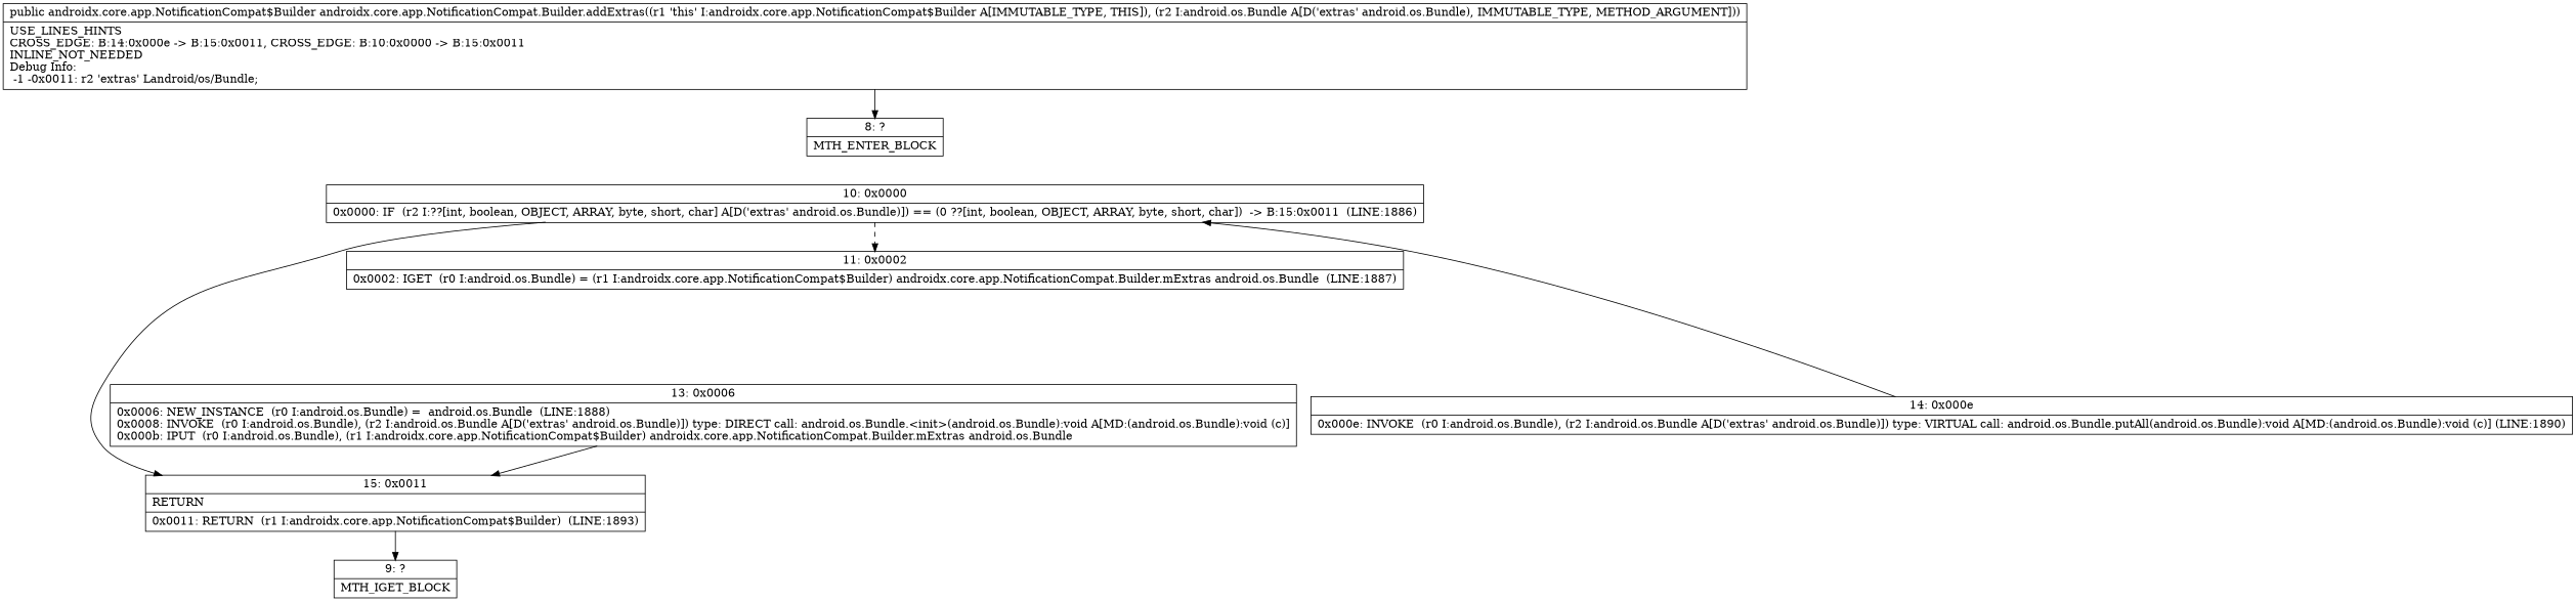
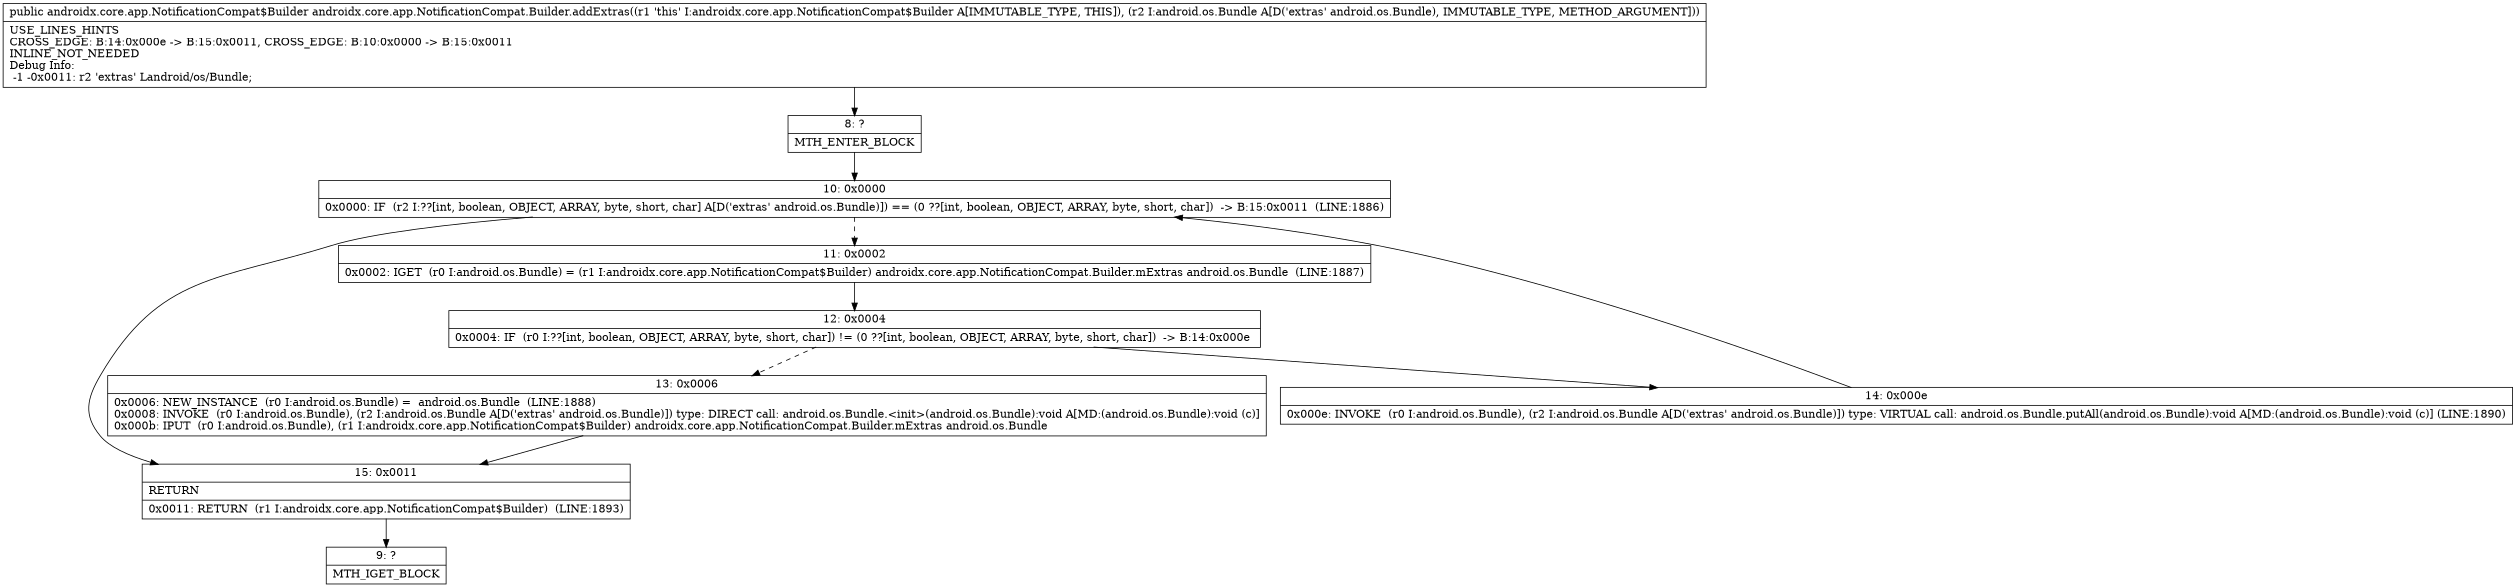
  digraph {
    node [shape=record]
    n1 [label="{8\:\ ?|MTH_ENTER_BLOCK\l}"]
    n2 [label="{10\:\ 0x0000|0x0000: IF  (r2 I:??[int, boolean, OBJECT, ARRAY, byte, short, char] A[D('extras' android.os.Bundle)]) == (0 ??[int, boolean, OBJECT, ARRAY, byte, short, char])  \-\> B:15:0x0011  (LINE:1886)\l}"]
    n3 [label="{11\:\ 0x0002|0x0002: IGET  (r0 I:android.os.Bundle) = (r1 I:androidx.core.app.NotificationCompat$Builder) androidx.core.app.NotificationCompat.Builder.mExtras android.os.Bundle  (LINE:1887)\l}"]
    n4 [label="{15\:\ 0x0011|RETURN\l|0x0011: RETURN  (r1 I:androidx.core.app.NotificationCompat$Builder)  (LINE:1893)\l}"]
+   n5 [label="{12\:\ 0x0004|0x0004: IF  (r0 I:??[int, boolean, OBJECT, ARRAY, byte, short, char]) != (0 ??[int, boolean, OBJECT, ARRAY, byte, short, char])  \-\> B:14:0x000e \l}"]
    n6 [label="{9\:\ ?|MTH_IGET_BLOCK\l}"]
    n7 [label="{13\:\ 0x0006|0x0006: NEW_INSTANCE  (r0 I:android.os.Bundle) =  android.os.Bundle  (LINE:1888)\l0x0008: INVOKE  (r0 I:android.os.Bundle), (r2 I:android.os.Bundle A[D('extras' android.os.Bundle)]) type: DIRECT call: android.os.Bundle.\<init\>(android.os.Bundle):void A[MD:(android.os.Bundle):void (c)]\l0x000b: IPUT  (r0 I:android.os.Bundle), (r1 I:androidx.core.app.NotificationCompat$Builder) androidx.core.app.NotificationCompat.Builder.mExtras android.os.Bundle \l}"]
    n8 [label="{14\:\ 0x000e|0x000e: INVOKE  (r0 I:android.os.Bundle), (r2 I:android.os.Bundle A[D('extras' android.os.Bundle)]) type: VIRTUAL call: android.os.Bundle.putAll(android.os.Bundle):void A[MD:(android.os.Bundle):void (c)] (LINE:1890)\l}"]
    n9 [label="{public androidx.core.app.NotificationCompat$Builder androidx.core.app.NotificationCompat.Builder.addExtras((r1 'this' I:androidx.core.app.NotificationCompat$Builder A[IMMUTABLE_TYPE, THIS]), (r2 I:android.os.Bundle A[D('extras' android.os.Bundle), IMMUTABLE_TYPE, METHOD_ARGUMENT]))  | USE_LINES_HINTS\lCROSS_EDGE: B:14:0x000e \-\> B:15:0x0011, CROSS_EDGE: B:10:0x0000 \-\> B:15:0x0011\lINLINE_NOT_NEEDED\lDebug Info:\l  \-1 \-0x0011: r2 'extras' Landroid\/os\/Bundle;\l}"]
+   n1 -> n2
    n2 -> n3 [style=dashed]
    n2 -> n4
+   n3 -> n5
    n4 -> n6
+   n5 -> n7 [style=dashed]
+   n5 -> n8
    n7 -> n4
    n8 -> n2
    n9 -> n1
  }
